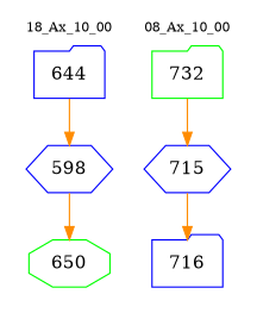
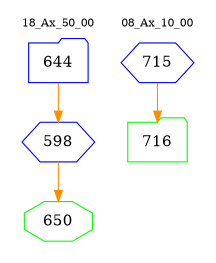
  digraph {
    node [color=blue shape=folder]
    edge [color=darkorange]
    n1 [label=644]
    n2 [label=598 shape=hexagon]
    n3 [color=green label=650 shape=octagon]
-   n4 [color=green label=732]
    n5 [label=715 shape=hexagon]
-   n6 [label=716]
+   n6 [color=green label=716]
    subgraph cluster_1 {
      color=white
      fontsize=10
-     label="18_Ax_10_00"
+     label="18_Ax_50_00"
      n1
      n2
      n3
    }
    subgraph cluster_2 {
      color=white
      fontsize=10
      label="08_Ax_10_00"
-     n4
      n5
      n6
    }
    n1 -> n2
    n2 -> n3
-   n4 -> n5
    n5 -> n6
  }
